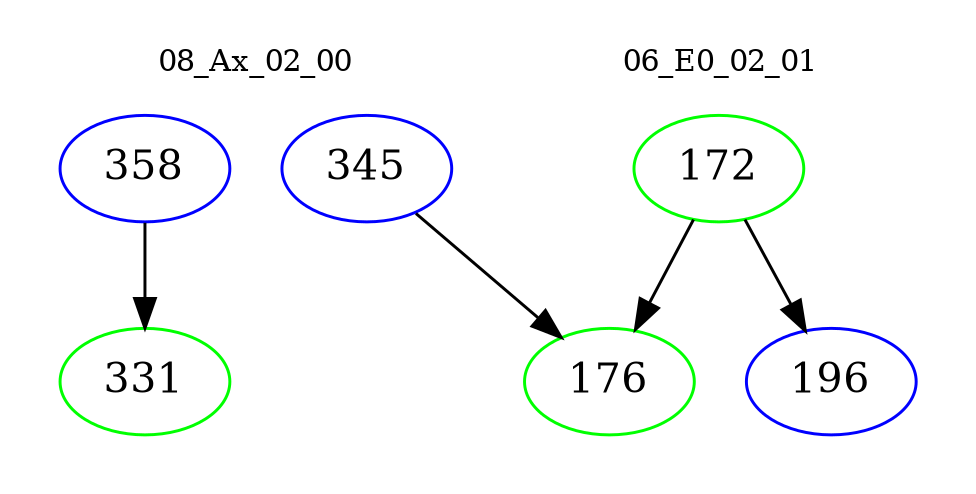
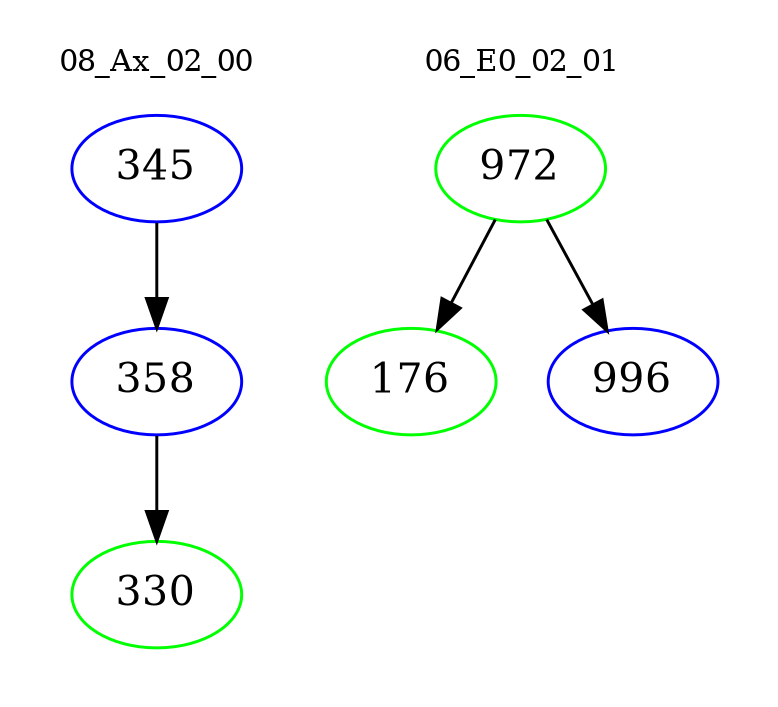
  digraph {
    node [color=blue]
    edge [color=black]
    n1 [label=345]
-   n2 [color=green label=331]
+   n2 [color=green label=330]
    n3 [label=358]
-   n4 [color=green label=172]
+   n4 [color=green label=972]
    n5 [color=green label=176]
-   n6 [label=196]
+   n6 [label=996]
    subgraph cluster_1 {
      color=white
      fontsize=10
      label="08_Ax_02_00"
      n1
      n2
      n3
    }
    subgraph cluster_2 {
      color=white
      fontsize=10
      label="06_E0_02_01"
      n4
      n5
      n6
    }
-   n1 -> n5
+   n1 -> n3
    n3 -> n2
    n4 -> n5
    n4 -> n6
  }
